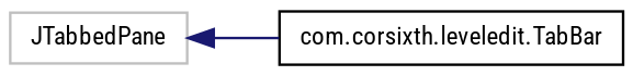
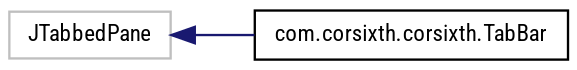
  digraph {
    rankdir=LR
    fontname="Roboto Condensed"
    node [fillcolor=white fontname="Roboto Condensed" fontsize=10 shape=record style=filled]
    n1 [color=grey75 height=0.2 label=JTabbedPane width=0.4]
-   n2 [color=black height=0.2 label="com.corsixth.leveledit.TabBar" width=0.4]
+   n2 [color=black height=0.2 label="com.corsixth.corsixth.TabBar" width=0.4]
    n1 -> n2 [color=midnightblue dir=back fontname="Roboto Condensed" fontsize=10 labelfontname=Helvetica labelfontsize=10 style=solid]
  }
